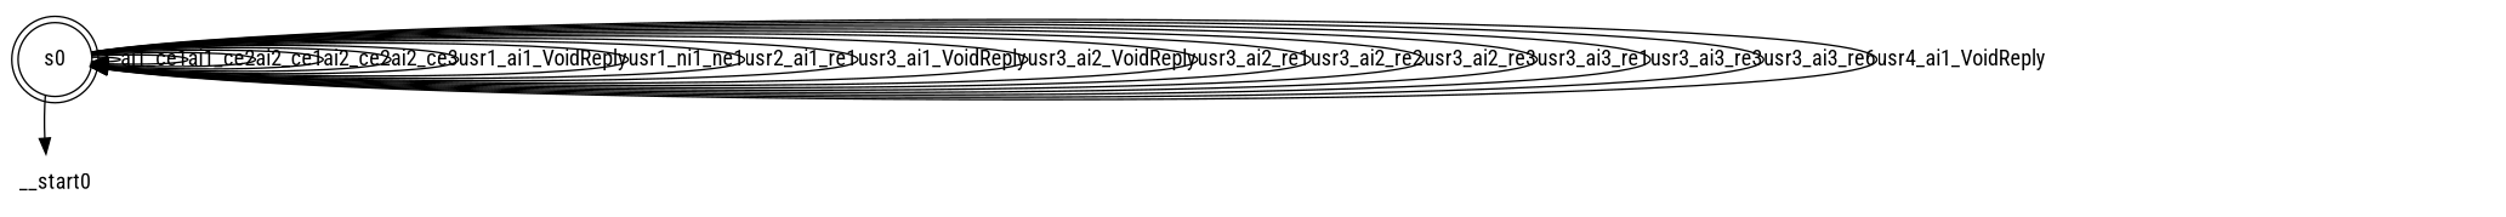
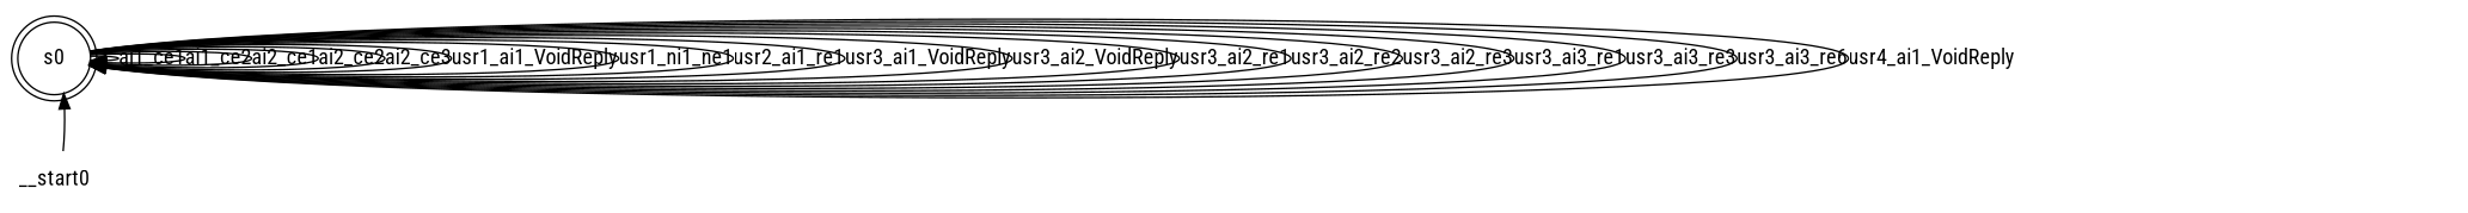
  digraph {
    fontname="Roboto Condensed"
    node [fontname="Roboto Condensed"]
    edge [fontname="Roboto Condensed"]
    n1 [label=s0 shape=doublecircle]
    __start0 [shape=none]
    n1 -> n1 [label=ai1_ce1]
    n1 -> n1 [label=ai1_ce2]
    n1 -> n1 [label=ai2_ce1]
    n1 -> n1 [label=ai2_ce2]
    n1 -> n1 [label=ai2_ce3]
    n1 -> n1 [label=usr1_ai1_VoidReply]
    n1 -> n1 [label=usr1_ni1_ne1]
    n1 -> n1 [label=usr2_ai1_re1]
    n1 -> n1 [label=usr3_ai1_VoidReply]
    n1 -> n1 [label=usr3_ai2_VoidReply]
    n1 -> n1 [label=usr3_ai2_re1]
    n1 -> n1 [label=usr3_ai2_re2]
    n1 -> n1 [label=usr3_ai2_re3]
    n1 -> n1 [label=usr3_ai3_re1]
    n1 -> n1 [label=usr3_ai3_re3]
    n1 -> n1 [label=usr3_ai3_re6]
    n1 -> n1 [label=usr4_ai1_VoidReply]
-   n1 -> __start0
+   __start0 -> n1
  }
